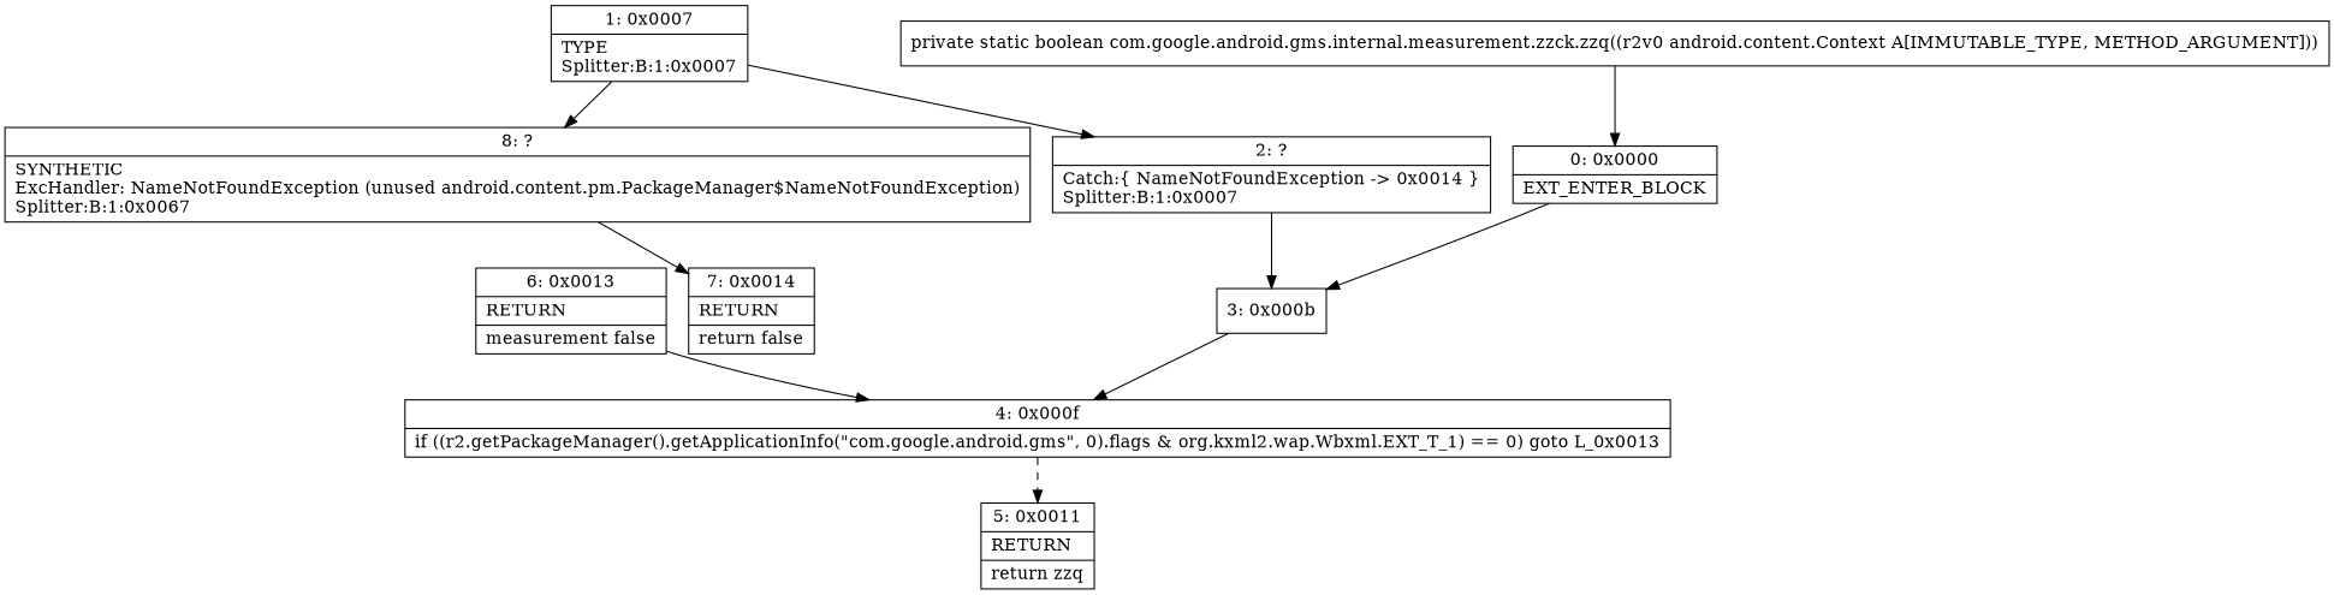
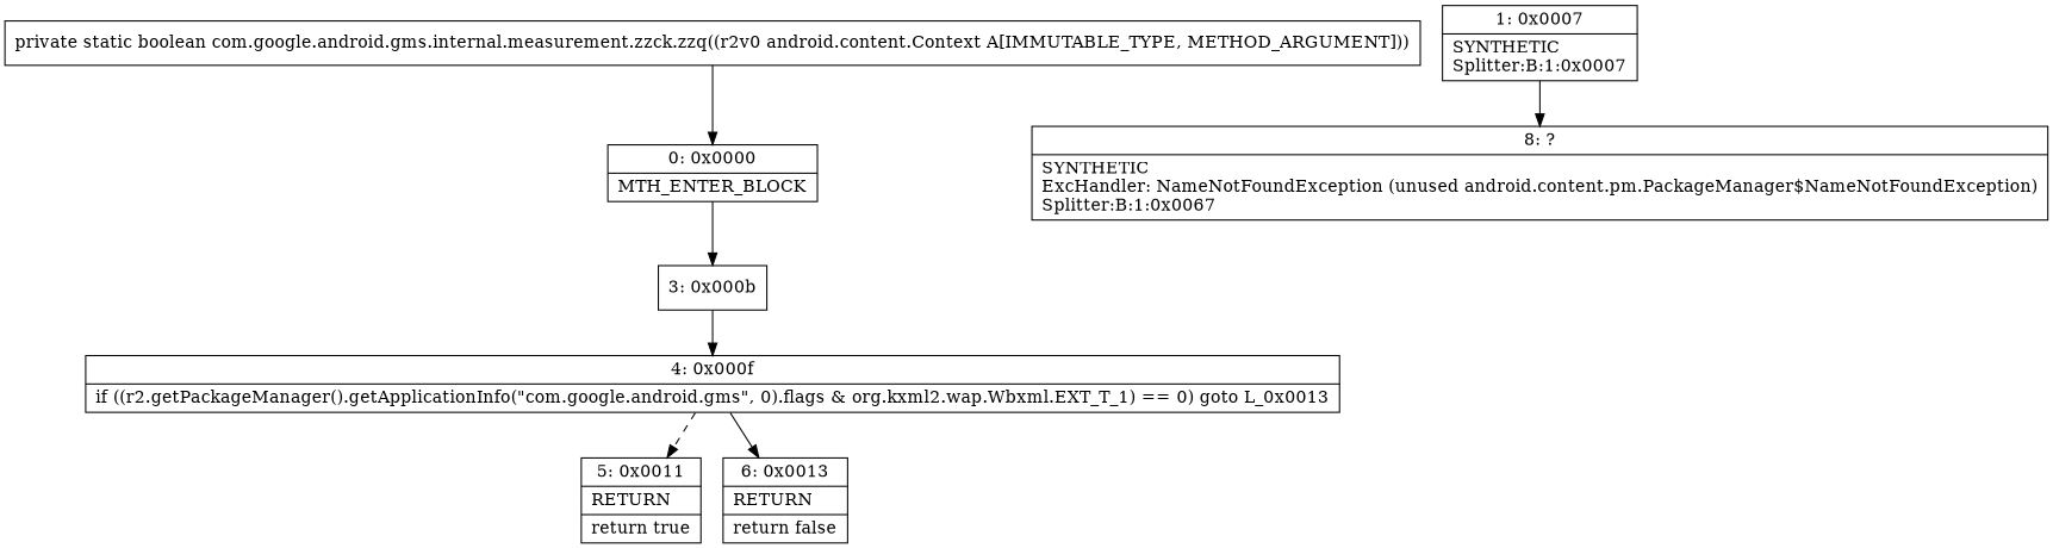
  digraph {
    node [shape=record]
-   n1 [label="{0\:\ 0x0000|EXT_ENTER_BLOCK\l}"]
+   n1 [label="{0\:\ 0x0000|MTH_ENTER_BLOCK\l}"]
    n2 [label="{3\:\ 0x000b}"]
-   n3 [label="{1\:\ 0x0007|TYPE\lSplitter:B:1:0x0007\l}"]
-   n4 [label="{2\:\ ?|Catch:\{ NameNotFoundException \-\> 0x0014 \}\lSplitter:B:1:0x0007\l}"]
+   n3 [label="{1\:\ 0x0007|SYNTHETIC\lSplitter:B:1:0x0007\l}"]
    n5 [label="{8\:\ ?|SYNTHETIC\lExcHandler: NameNotFoundException (unused android.content.pm.PackageManager$NameNotFoundException)\lSplitter:B:1:0x0067\l}"]
-   n6 [label="{7\:\ 0x0014|RETURN\l|return false\l}"]
    n7 [label="{4\:\ 0x000f|if ((r2.getPackageManager().getApplicationInfo(\"com.google.android.gms\", 0).flags & org.kxml2.wap.Wbxml.EXT_T_1) == 0) goto L_0x0013\l}"]
-   n8 [label="{5\:\ 0x0011|RETURN\l|return zzq\l}"]
-   n9 [label="{6\:\ 0x0013|RETURN\l|measurement false\l}"]
+   n8 [label="{5\:\ 0x0011|RETURN\l|return true\l}"]
+   n9 [label="{6\:\ 0x0013|RETURN\l|return false\l}"]
    n10 [label="{private static boolean com.google.android.gms.internal.measurement.zzck.zzq((r2v0 android.content.Context A[IMMUTABLE_TYPE, METHOD_ARGUMENT])) }"]
    n1 -> n2
    n2 -> n7
-   n3 -> n4
    n3 -> n5
-   n4 -> n2
-   n5 -> n6
    n7 -> n8 [style=dashed]
-   n9 -> n7
+   n7 -> n9
    n10 -> n1
  }
